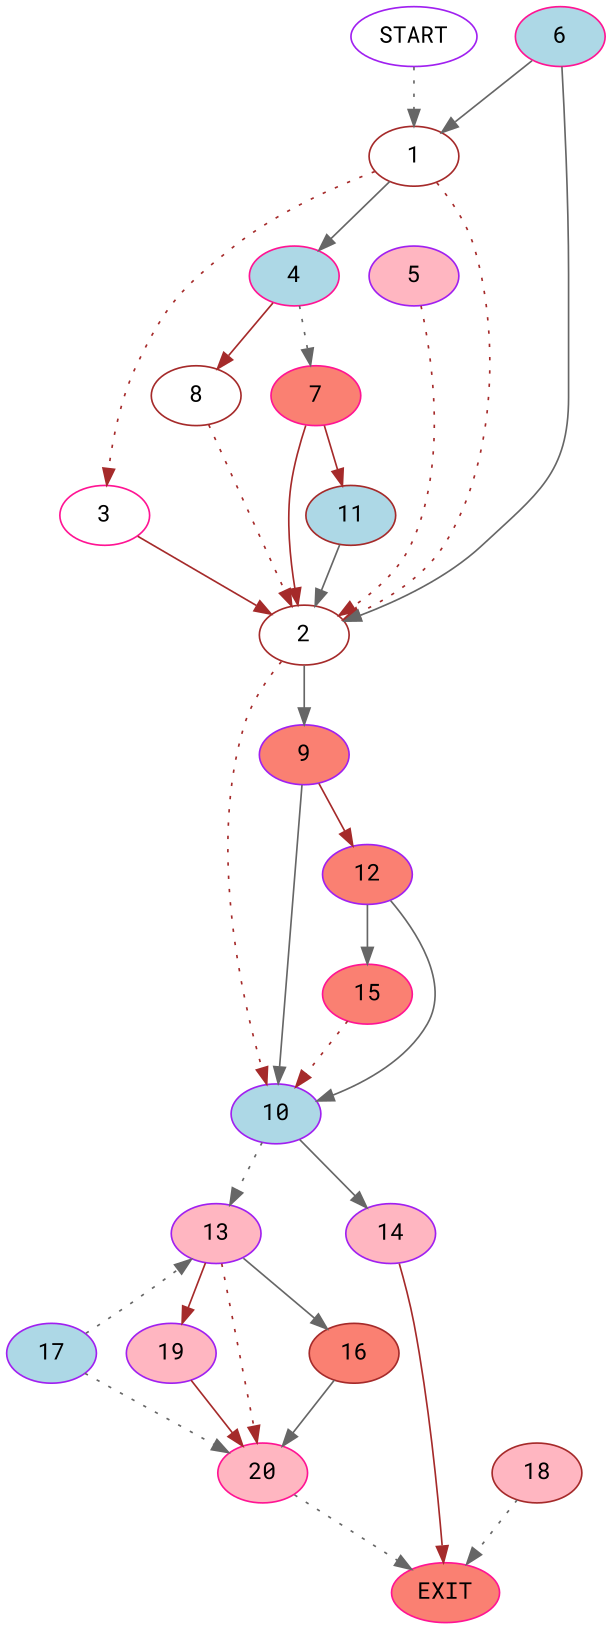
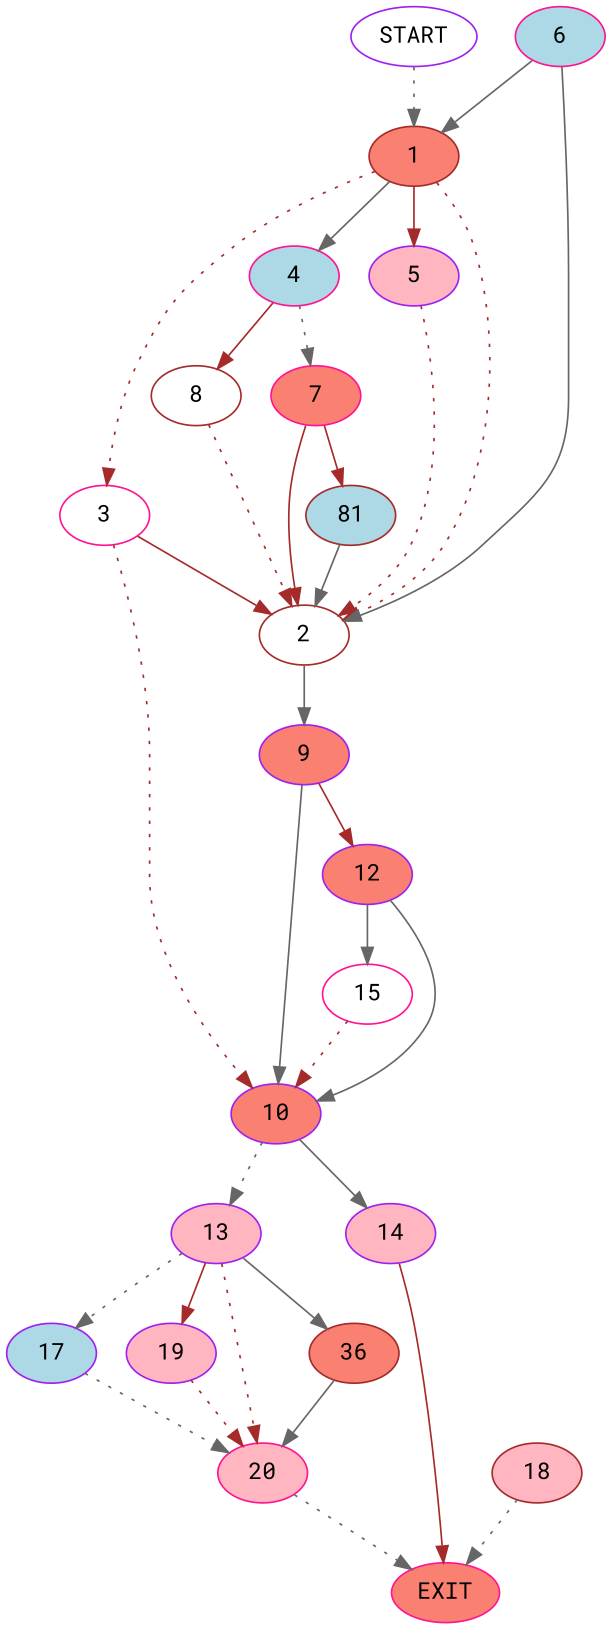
  digraph {
    fontname="Roboto Mono"
    node [color=purple fillcolor=white fontname="Roboto Mono" style=filled]
    edge [color=gray40 fontname="Roboto Mono" style=solid]
    n1 [label=START]
-   1 [color=brown]
+   1 [color=brown fillcolor=salmon]
    2 [color=brown]
    3 [color=deeppink]
    4 [color=deeppink fillcolor=lightblue]
    5 [fillcolor=lightpink]
    n7 [color=deeppink fillcolor=salmon label=EXIT]
    9 [fillcolor=salmon]
-   10 [fillcolor=lightblue]
+   10 [fillcolor=salmon]
    7 [color=deeppink fillcolor=salmon]
    8 [color=brown]
    6 [color=deeppink fillcolor=lightblue]
    12 [fillcolor=salmon]
    13 [fillcolor=lightpink]
    14 [fillcolor=lightpink]
-   11 [color=brown fillcolor=lightblue]
-   15 [color=deeppink fillcolor=salmon]
-   16 [color=brown fillcolor=salmon]
+   11 [color=brown fillcolor=lightblue label=81]
+   15 [color=deeppink]
+   16 [color=brown fillcolor=salmon label=36]
    17 [fillcolor=lightblue]
    19 [fillcolor=lightpink]
    20 [color=deeppink fillcolor=lightpink]
    18 [color=brown fillcolor=lightpink]
    n1 -> 1 [style=dotted]
    1 -> 2 [color=brown style=dotted]
    1 -> 3 [color=brown style=dotted]
    1 -> 4
+   1 -> 5 [color=brown]
    2 -> 9
-   2 -> 10 [color=brown style=dotted]
+   3 -> 10 [color=brown style=dotted]
    3 -> 2 [color=brown]
    4 -> 7 [style=dotted]
    4 -> 8 [color=brown]
    5 -> 2 [color=brown style=dotted]
    9 -> 10
    9 -> 12 [color=brown]
    10 -> 13 [style=dotted]
    10 -> 14
    7 -> 2 [color=brown]
    7 -> 11 [color=brown]
    8 -> 2 [color=brown style=dotted]
    6 -> 1
    6 -> 2
    12 -> 10
    12 -> 15
    13 -> 16
-   17 -> 13 [style=dotted]
+   13 -> 17 [style=dotted]
    13 -> 19 [color=brown]
    13 -> 20 [color=brown style=dotted]
    14 -> n7 [color=brown]
    11 -> 2
    15 -> 10 [color=brown style=dotted]
    16 -> 20
    17 -> 20 [style=dotted]
-   19 -> 20 [color=brown]
+   19 -> 20 [color=brown style=dotted]
    20 -> n7 [style=dotted]
    18 -> n7 [style=dotted]
  }
